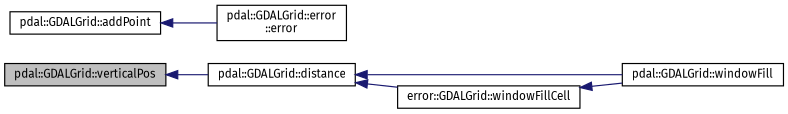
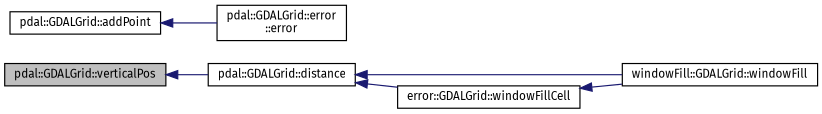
  digraph {
    fontname="Fira Sans"
    rankdir=LR
    node [color=black fillcolor=white fontname="Fira Sans" fontsize=10 shape=record style=filled]
    edge [color=midnightblue dir=back fontname="Fira Sans" fontsize=10 labelfontname=Helvetica labelfontsize=10 style=solid]
    n1 [fillcolor=grey75 fontcolor=black height=0.2 label="pdal::GDALGrid::verticalPos" width=0.4]
    n2 [height=0.2 label="pdal::GDALGrid::distance" width=0.4]
-   n3 [height=0.2 label="pdal::GDALGrid::windowFill" width=0.4]
+   n3 [height=0.2 label="windowFill::GDALGrid::windowFill" width=0.4]
    n4 [height=0.2 label="error::GDALGrid::windowFillCell" width=0.4]
    n5 [height=0.2 label="pdal::GDALGrid::addPoint" width=0.4]
    n6 [height=0.2 label="pdal::GDALGrid::error\l::error" width=0.4]
    n1 -> n2
    n2 -> n3
    n2 -> n4
    n4 -> n3
    n5 -> n6
  }
